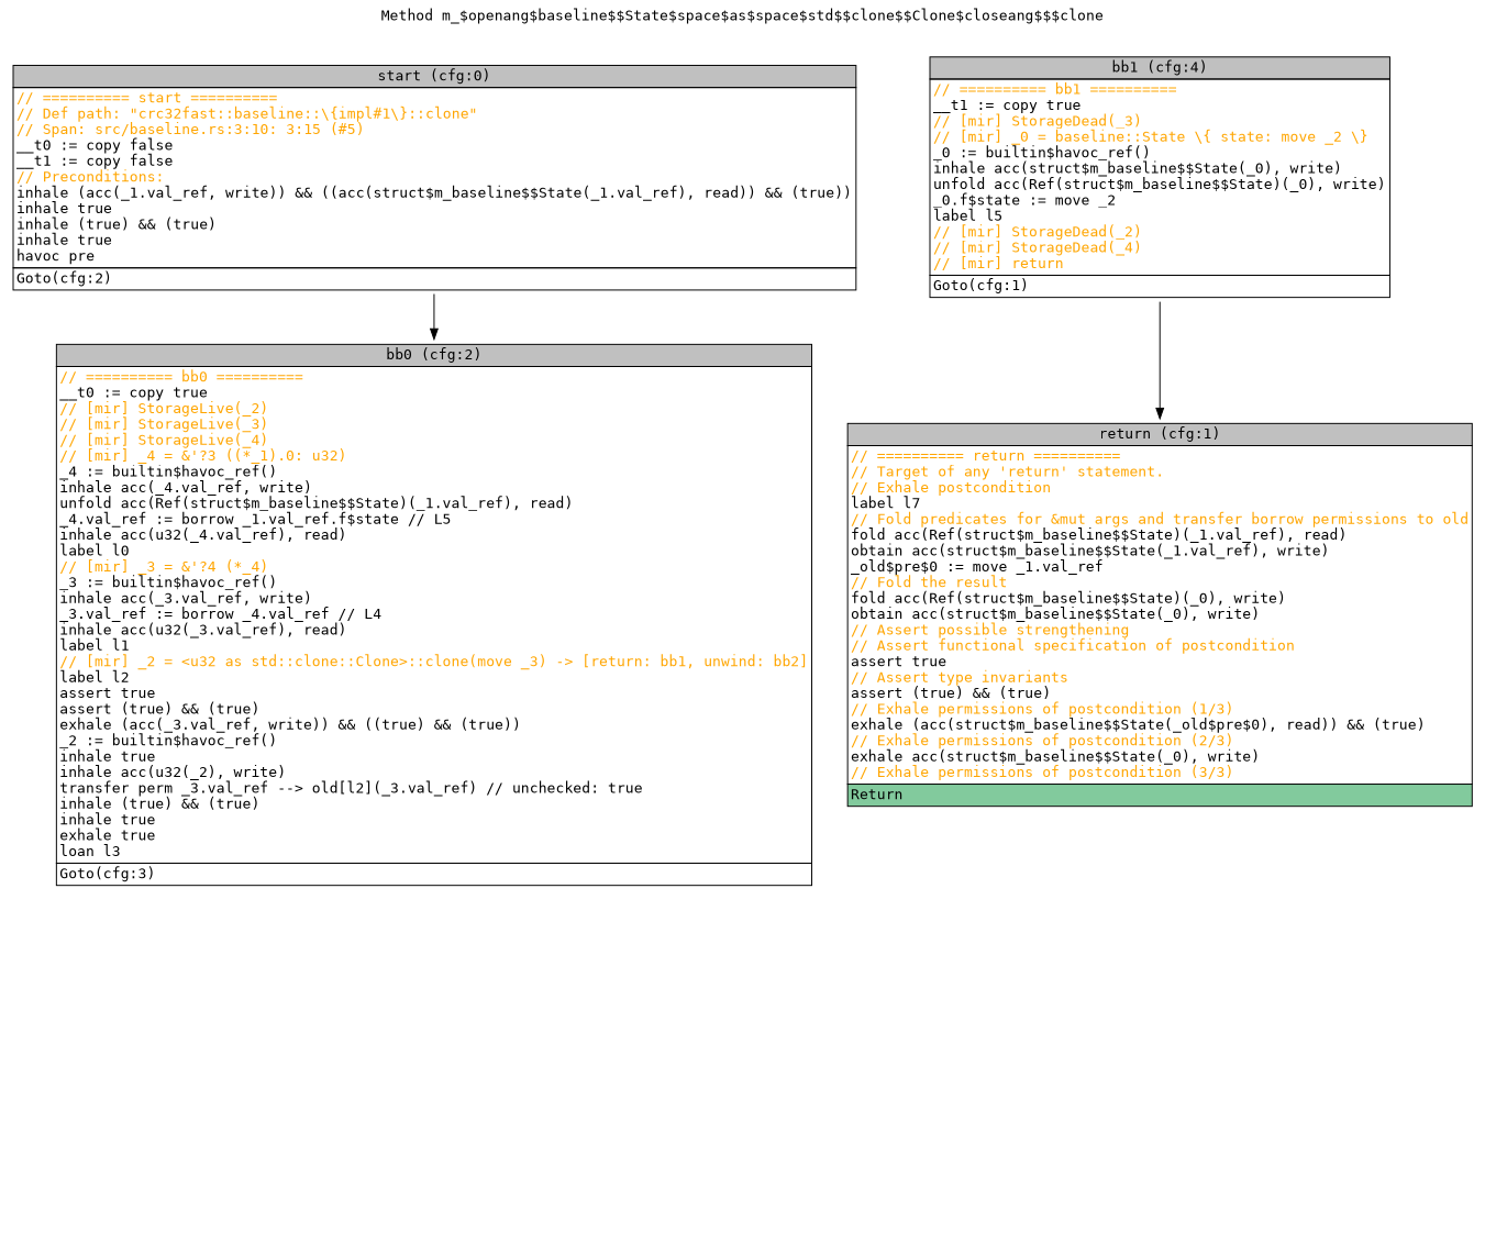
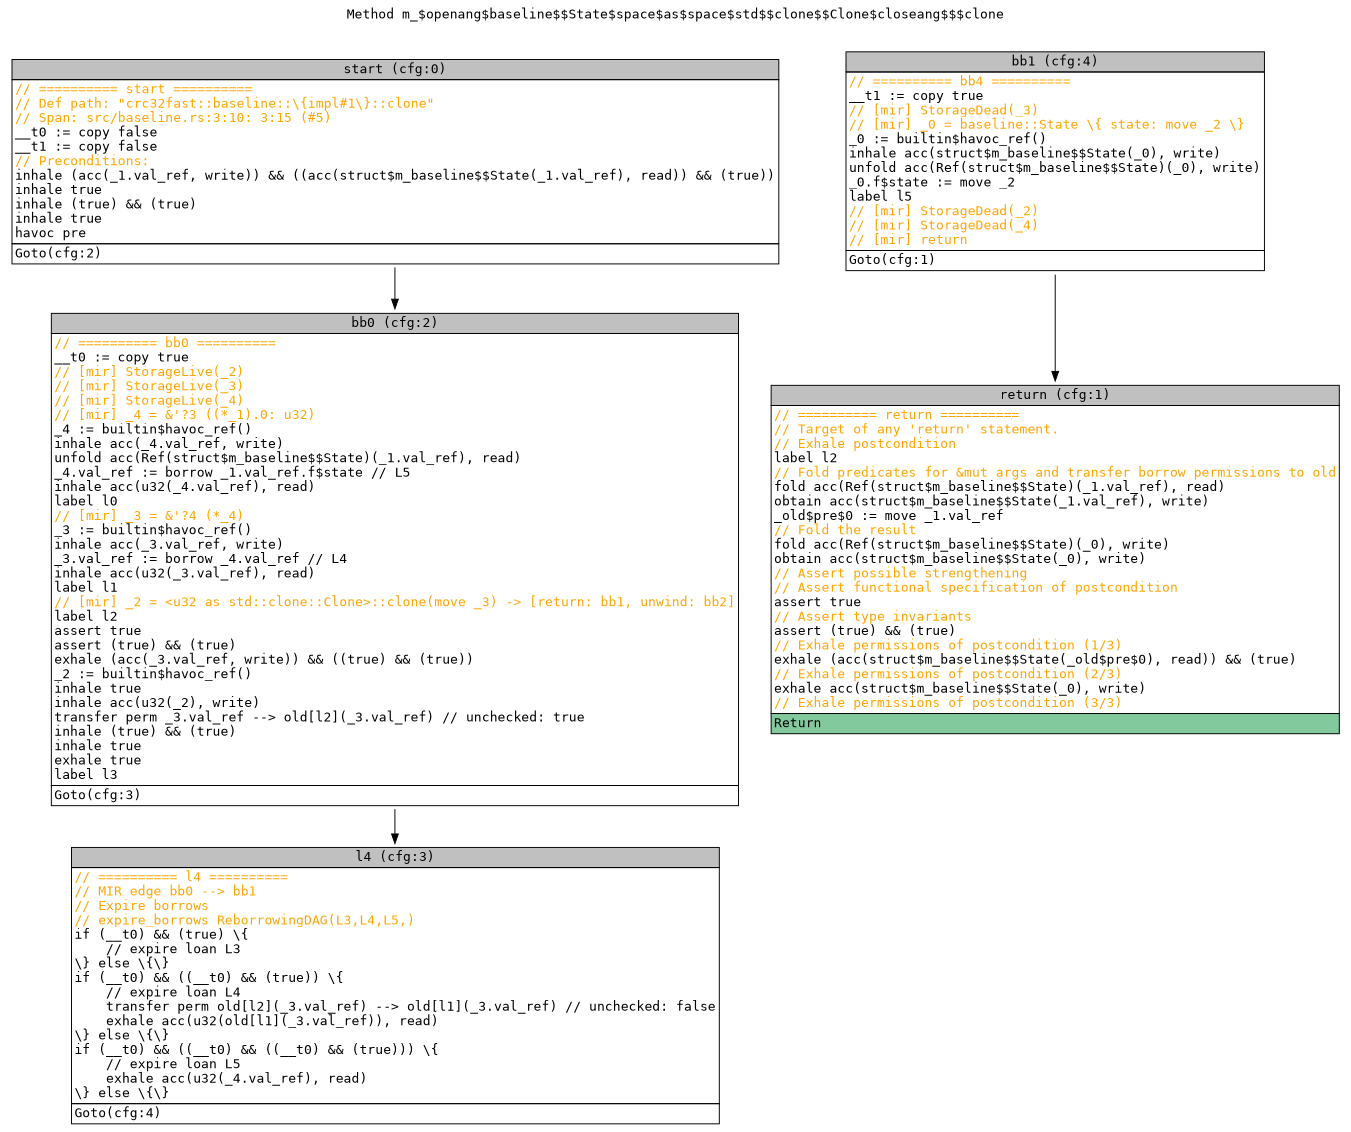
  digraph {
    fontname=monospace
    label="Method m_$openang$baseline$$State$space$as$space$std$$clone$$Clone$closeang$$$clone"
    labelloc=t
    node [fontname=monospace shape=none]
    edge [fontname=monospace]
    n1 [label=<<table border="0" cellborder="1" cellspacing="0"><tr><td bgcolor="gray" align="center">start (cfg:0)</td></tr><tr><td align="left" balign="left"><font color="orange">// ========== start ==========</font><br/><font color="orange">// Def path: "crc32fast::baseline::\{impl#1\}::clone"</font><br/><font color="orange">// Span: src/baseline.rs:3:10: 3:15 (#5)</font><br/>__t0 := copy false<br/>__t1 := copy false<br/><font color="orange">// Preconditions:</font><br/>inhale (acc(_1.val_ref, write)) &amp;&amp; ((acc(struct$m_baseline$$State(_1.val_ref), read)) &amp;&amp; (true))<br/>inhale true<br/>inhale (true) &amp;&amp; (true)<br/>inhale true<br/>havoc pre</td></tr><tr><td align="left">Goto(cfg:2)<br/></td></tr></table>>]
-   n2 [label=<<table border="0" cellborder="1" cellspacing="0"><tr><td bgcolor="gray" align="center">bb0 (cfg:2)</td></tr><tr><td align="left" balign="left"><font color="orange">// ========== bb0 ==========</font><br/>__t0 := copy true<br/><font color="orange">// [mir] StorageLive(_2)</font><br/><font color="orange">// [mir] StorageLive(_3)</font><br/><font color="orange">// [mir] StorageLive(_4)</font><br/><font color="orange">// [mir] _4 = &amp;'?3 ((*_1).0: u32)</font><br/>_4 := builtin$havoc_ref()<br/>inhale acc(_4.val_ref, write)<br/>unfold acc(Ref(struct$m_baseline$$State)(_1.val_ref), read)<br/>_4.val_ref := borrow _1.val_ref.f$state // L5<br/>inhale acc(u32(_4.val_ref), read)<br/>label l0<br/><font color="orange">// [mir] _3 = &amp;'?4 (*_4)</font><br/>_3 := builtin$havoc_ref()<br/>inhale acc(_3.val_ref, write)<br/>_3.val_ref := borrow _4.val_ref // L4<br/>inhale acc(u32(_3.val_ref), read)<br/>label l1<br/><font color="orange">// [mir] _2 = &lt;u32 as std::clone::Clone&gt;::clone(move _3) -&gt; [return: bb1, unwind: bb2]</font><br/>label l2<br/>assert true<br/>assert (true) &amp;&amp; (true)<br/>exhale (acc(_3.val_ref, write)) &amp;&amp; ((true) &amp;&amp; (true))<br/>_2 := builtin$havoc_ref()<br/>inhale true<br/>inhale acc(u32(_2), write)<br/>transfer perm _3.val_ref --&gt; old[l2](_3.val_ref) // unchecked: true<br/>inhale (true) &amp;&amp; (true)<br/>inhale true<br/>exhale true<br/>loan l3</td></tr><tr><td align="left">Goto(cfg:3)<br/></td></tr></table>>]
-   n4 [label=<<table border="0" cellborder="1" cellspacing="0"><tr><td bgcolor="gray" align="center">return (cfg:1)</td></tr><tr><td align="left" balign="left"><font color="orange">// ========== return ==========</font><br/><font color="orange">// Target of any 'return' statement.</font><br/><font color="orange">// Exhale postcondition</font><br/>label l7<br/><font color="orange">// Fold predicates for &amp;mut args and transfer borrow permissions to old</font><br/>fold acc(Ref(struct$m_baseline$$State)(_1.val_ref), read)<br/>obtain acc(struct$m_baseline$$State(_1.val_ref), write)<br/>_old$pre$0 := move _1.val_ref<br/><font color="orange">// Fold the result</font><br/>fold acc(Ref(struct$m_baseline$$State)(_0), write)<br/>obtain acc(struct$m_baseline$$State(_0), write)<br/><font color="orange">// Assert possible strengthening</font><br/><font color="orange">// Assert functional specification of postcondition</font><br/>assert true<br/><font color="orange">// Assert type invariants</font><br/>assert (true) &amp;&amp; (true)<br/><font color="orange">// Exhale permissions of postcondition (1/3)</font><br/>exhale (acc(struct$m_baseline$$State(_old$pre$0), read)) &amp;&amp; (true)<br/><font color="orange">// Exhale permissions of postcondition (2/3)</font><br/>exhale acc(struct$m_baseline$$State(_0), write)<br/><font color="orange">// Exhale permissions of postcondition (3/3)</font></td></tr><tr><td align="left" bgcolor="#82CA9D">Return<br/></td></tr></table>>]
-   n5 [label=<<table border="0" cellborder="1" cellspacing="0"><tr><td bgcolor="gray" align="center">bb1 (cfg:4)</td></tr><tr><td align="left" balign="left"><font color="orange">// ========== bb1 ==========</font><br/>__t1 := copy true<br/><font color="orange">// [mir] StorageDead(_3)</font><br/><font color="orange">// [mir] _0 = baseline::State \{ state: move _2 \}</font><br/>_0 := builtin$havoc_ref()<br/>inhale acc(struct$m_baseline$$State(_0), write)<br/>unfold acc(Ref(struct$m_baseline$$State)(_0), write)<br/>_0.f$state := move _2<br/>label l5<br/><font color="orange">// [mir] StorageDead(_2)</font><br/><font color="orange">// [mir] StorageDead(_4)</font><br/><font color="orange">// [mir] return</font></td></tr><tr><td align="left">Goto(cfg:1)<br/></td></tr></table>>]
+   n2 [label=<<table border="0" cellborder="1" cellspacing="0"><tr><td bgcolor="gray" align="center">bb0 (cfg:2)</td></tr><tr><td align="left" balign="left"><font color="orange">// ========== bb0 ==========</font><br/>__t0 := copy true<br/><font color="orange">// [mir] StorageLive(_2)</font><br/><font color="orange">// [mir] StorageLive(_3)</font><br/><font color="orange">// [mir] StorageLive(_4)</font><br/><font color="orange">// [mir] _4 = &amp;'?3 ((*_1).0: u32)</font><br/>_4 := builtin$havoc_ref()<br/>inhale acc(_4.val_ref, write)<br/>unfold acc(Ref(struct$m_baseline$$State)(_1.val_ref), read)<br/>_4.val_ref := borrow _1.val_ref.f$state // L5<br/>inhale acc(u32(_4.val_ref), read)<br/>label l0<br/><font color="orange">// [mir] _3 = &amp;'?4 (*_4)</font><br/>_3 := builtin$havoc_ref()<br/>inhale acc(_3.val_ref, write)<br/>_3.val_ref := borrow _4.val_ref // L4<br/>inhale acc(u32(_3.val_ref), read)<br/>label l1<br/><font color="orange">// [mir] _2 = &lt;u32 as std::clone::Clone&gt;::clone(move _3) -&gt; [return: bb1, unwind: bb2]</font><br/>label l2<br/>assert true<br/>assert (true) &amp;&amp; (true)<br/>exhale (acc(_3.val_ref, write)) &amp;&amp; ((true) &amp;&amp; (true))<br/>_2 := builtin$havoc_ref()<br/>inhale true<br/>inhale acc(u32(_2), write)<br/>transfer perm _3.val_ref --&gt; old[l2](_3.val_ref) // unchecked: true<br/>inhale (true) &amp;&amp; (true)<br/>inhale true<br/>exhale true<br/>label l3</td></tr><tr><td align="left">Goto(cfg:3)<br/></td></tr></table>>]
+   n3 [label=<<table border="0" cellborder="1" cellspacing="0"><tr><td bgcolor="gray" align="center">l4 (cfg:3)</td></tr><tr><td align="left" balign="left"><font color="orange">// ========== l4 ==========</font><br/><font color="orange">// MIR edge bb0 --&gt; bb1</font><br/><font color="orange">// Expire borrows</font><br/><font color="orange">// expire_borrows ReborrowingDAG(L3,L4,L5,)</font><br/>if (__t0) &amp;&amp; (true) \{<br/>    // expire loan L3<br/>\} else \{\}<br/>if (__t0) &amp;&amp; ((__t0) &amp;&amp; (true)) \{<br/>    // expire loan L4<br/>    transfer perm old[l2](_3.val_ref) --&gt; old[l1](_3.val_ref) // unchecked: false<br/>    exhale acc(u32(old[l1](_3.val_ref)), read)<br/>\} else \{\}<br/>if (__t0) &amp;&amp; ((__t0) &amp;&amp; ((__t0) &amp;&amp; (true))) \{<br/>    // expire loan L5<br/>    exhale acc(u32(_4.val_ref), read)<br/>\} else \{\}</td></tr><tr><td align="left">Goto(cfg:4)<br/></td></tr></table>>]
+   n4 [label=<<table border="0" cellborder="1" cellspacing="0"><tr><td bgcolor="gray" align="center">return (cfg:1)</td></tr><tr><td align="left" balign="left"><font color="orange">// ========== return ==========</font><br/><font color="orange">// Target of any 'return' statement.</font><br/><font color="orange">// Exhale postcondition</font><br/>label l2<br/><font color="orange">// Fold predicates for &amp;mut args and transfer borrow permissions to old</font><br/>fold acc(Ref(struct$m_baseline$$State)(_1.val_ref), read)<br/>obtain acc(struct$m_baseline$$State(_1.val_ref), write)<br/>_old$pre$0 := move _1.val_ref<br/><font color="orange">// Fold the result</font><br/>fold acc(Ref(struct$m_baseline$$State)(_0), write)<br/>obtain acc(struct$m_baseline$$State(_0), write)<br/><font color="orange">// Assert possible strengthening</font><br/><font color="orange">// Assert functional specification of postcondition</font><br/>assert true<br/><font color="orange">// Assert type invariants</font><br/>assert (true) &amp;&amp; (true)<br/><font color="orange">// Exhale permissions of postcondition (1/3)</font><br/>exhale (acc(struct$m_baseline$$State(_old$pre$0), read)) &amp;&amp; (true)<br/><font color="orange">// Exhale permissions of postcondition (2/3)</font><br/>exhale acc(struct$m_baseline$$State(_0), write)<br/><font color="orange">// Exhale permissions of postcondition (3/3)</font></td></tr><tr><td align="left" bgcolor="#82CA9D">Return<br/></td></tr></table>>]
+   n5 [label=<<table border="0" cellborder="1" cellspacing="0"><tr><td bgcolor="gray" align="center">bb1 (cfg:4)</td></tr><tr><td align="left" balign="left"><font color="orange">// ========== bb4 ==========</font><br/>__t1 := copy true<br/><font color="orange">// [mir] StorageDead(_3)</font><br/><font color="orange">// [mir] _0 = baseline::State \{ state: move _2 \}</font><br/>_0 := builtin$havoc_ref()<br/>inhale acc(struct$m_baseline$$State(_0), write)<br/>unfold acc(Ref(struct$m_baseline$$State)(_0), write)<br/>_0.f$state := move _2<br/>label l5<br/><font color="orange">// [mir] StorageDead(_2)</font><br/><font color="orange">// [mir] StorageDead(_4)</font><br/><font color="orange">// [mir] return</font></td></tr><tr><td align="left">Goto(cfg:1)<br/></td></tr></table>>]
    n1 -> n2
+   n2 -> n3
    n5 -> n4
  }
